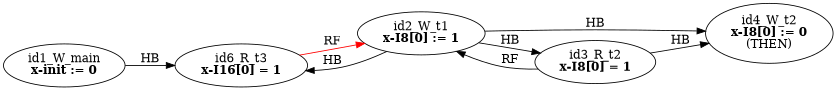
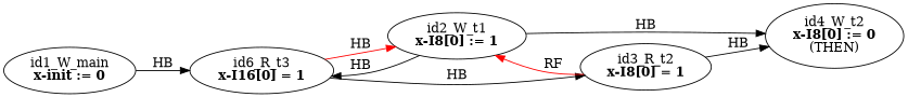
  digraph {
    rankdir=LR
    splines=true
    edge [color=black]
    n1 [label=<id1_W_main<br/><B>x-init := 0</B>>]
    n2 [label=<id6_R_t3<br/><B>x-I16[0] = 1</B>>]
    n3 [label=<id2_W_t1<br/><B>x-I8[0] := 1</B>>]
    n4 [label=<id3_R_t2<br/><B>x-I8[0] = 1</B>>]
    n5 [label=<id4_W_t2<br/><B>x-I8[0] := 0</B><br/>(THEN)>]
    n1 -> n2 [label=HB]
-   n2 -> n3 [color=red label=RF]
+   n2 -> n3 [color=red label=HB]
    n3 -> n2 [label=HB]
-   n3 -> n4 [label=HB]
+   n2 -> n4 [label=HB]
    n3 -> n5 [label=HB]
-   n4 -> n3 [label=RF]
+   n4 -> n3 [color=red label=RF]
    n4 -> n5 [label=HB]
  }
